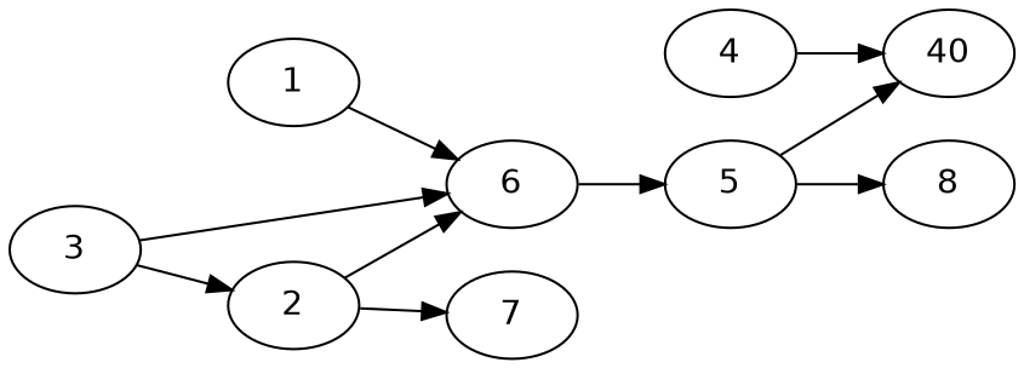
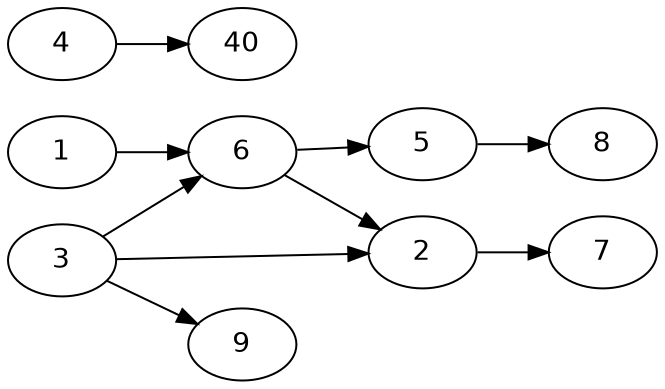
  digraph {
    fontname="DejaVu Sans"
    rankdir=LR
    node [alpha=0.17 fontname="DejaVu Sans"]
    edge [fontname="DejaVu Sans"]
    1 [expect_size=8791040]
    6 [alpha=0.16 expect_size=14680064]
    5 [alpha=0.15 expect_size=10914816]
    2 [alpha=0.19 expect_size=20279296]
    7 [expect_size=25851904]
    3 [alpha=0.06 expect_size=10997760]
+   9 [alpha=0.09 expect_size=10090496]
    4 [alpha=0.01 expect_size=15580160]
    n9 [alpha=0.02 expect_size=44931072 label=40]
    8 [expect_size=24122368]
    1 -> 6
    6 -> 5
-   5 -> n9
    5 -> 8
-   2 -> 6
+   6 -> 2
    2 -> 7
    3 -> 6
    3 -> 2
+   3 -> 9
    4 -> n9
  }
